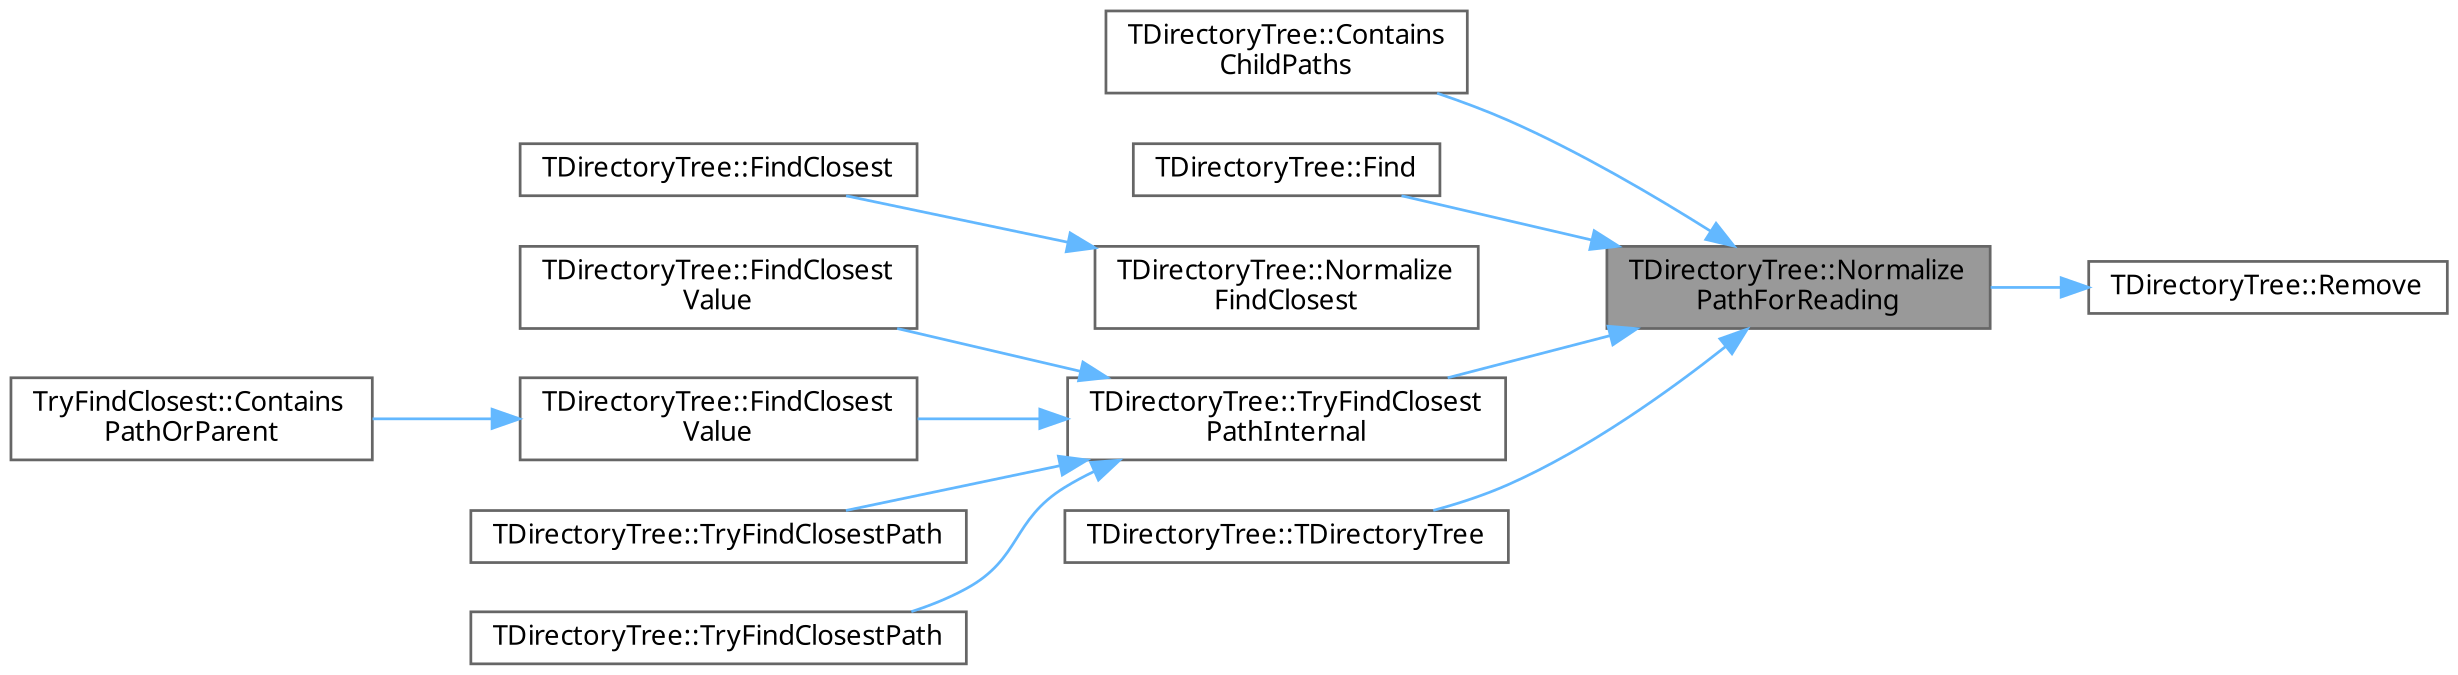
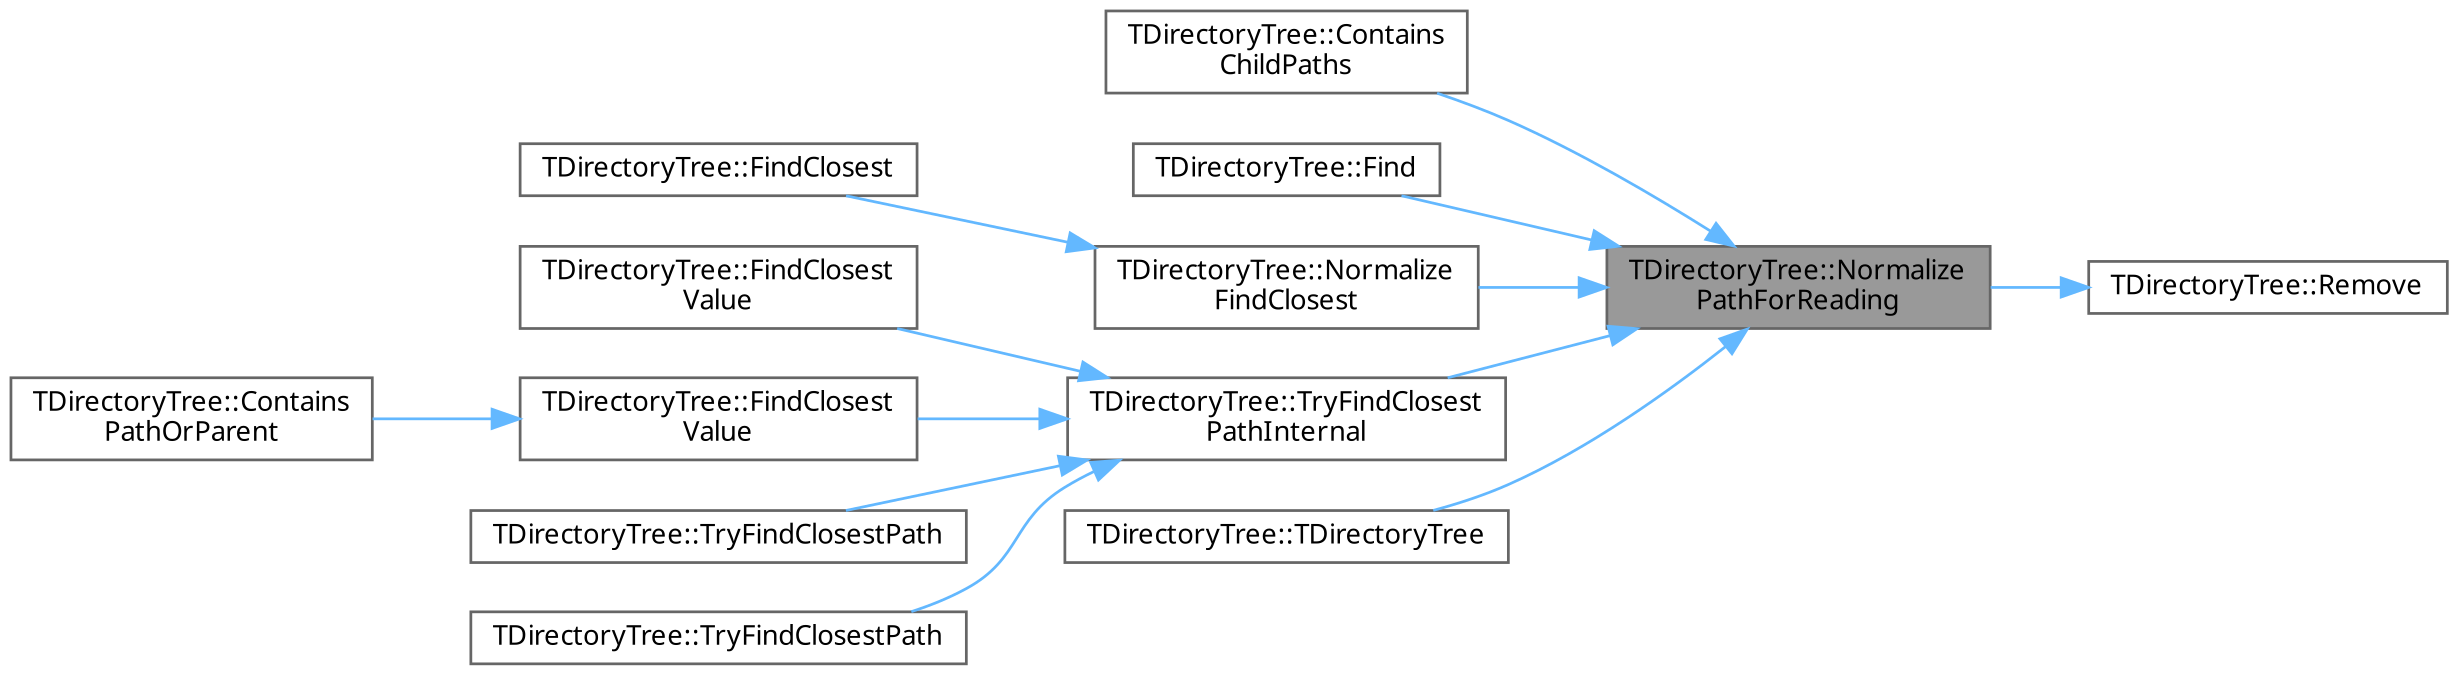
  digraph {
    fontname="Noto Sans"
    rankdir=RL
    node [color=grey40 fillcolor=white fontname="Noto Sans" fontsize=10 shape=box style=filled]
    edge [color=steelblue1 dir=back fontname="Noto Sans" fontsize=10 labelfontname=Helvetica labelfontsize=10 style=solid]
    n1 [color=gray40 fillcolor=grey60 fontcolor=black height=0.2 label="TDirectoryTree::Normalize\lPathForReading" width=0.4]
    n2 [height=0.2 label="TDirectoryTree::Contains\lChildPaths" width=0.4]
    n3 [height=0.2 label="TDirectoryTree::Find" width=0.4]
    n4 [height=0.2 label="TDirectoryTree::Normalize\lFindClosest" width=0.4]
    n5 [height=0.2 label="TDirectoryTree::TryFindClosest\lPathInternal" width=0.4]
    n6 [height=0.2 label="TDirectoryTree::TDirectoryTree" width=0.4]
    n7 [height=0.2 label="TDirectoryTree::FindClosest" width=0.4]
    n8 [height=0.2 label="TDirectoryTree::Remove" width=0.4]
    n9 [height=0.2 label="TDirectoryTree::FindClosest\lValue" width=0.4]
    n10 [height=0.2 label="TDirectoryTree::FindClosest\lValue" width=0.4]
    n11 [height=0.2 label="TDirectoryTree::TryFindClosestPath" width=0.4]
    n12 [height=0.2 label="TDirectoryTree::TryFindClosestPath" width=0.4]
-   n13 [height=0.2 label="TryFindClosest::Contains\lPathOrParent" width=0.4]
+   n13 [height=0.2 label="TDirectoryTree::Contains\lPathOrParent" width=0.4]
    n1 -> n2
    n1 -> n3
+   n1 -> n4
    n1 -> n5
    n1 -> n6
    n4 -> n7
    n5 -> n9
    n5 -> n10
    n5 -> n11
    n5 -> n12
    n8 -> n1
    n10 -> n13
  }
